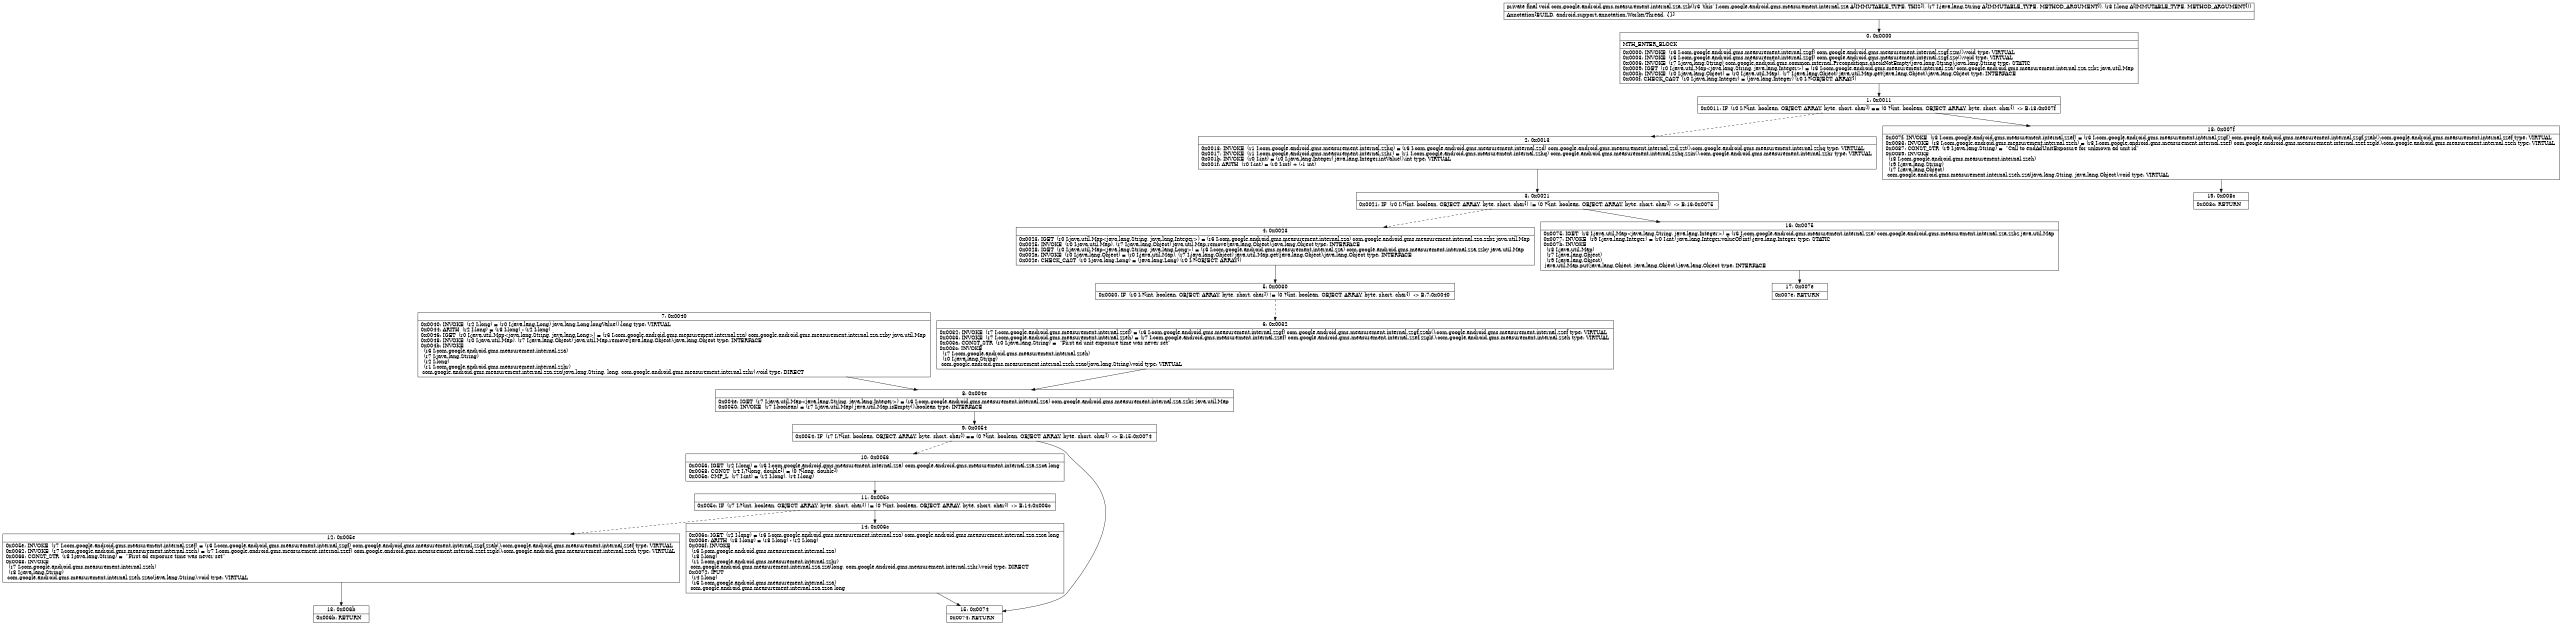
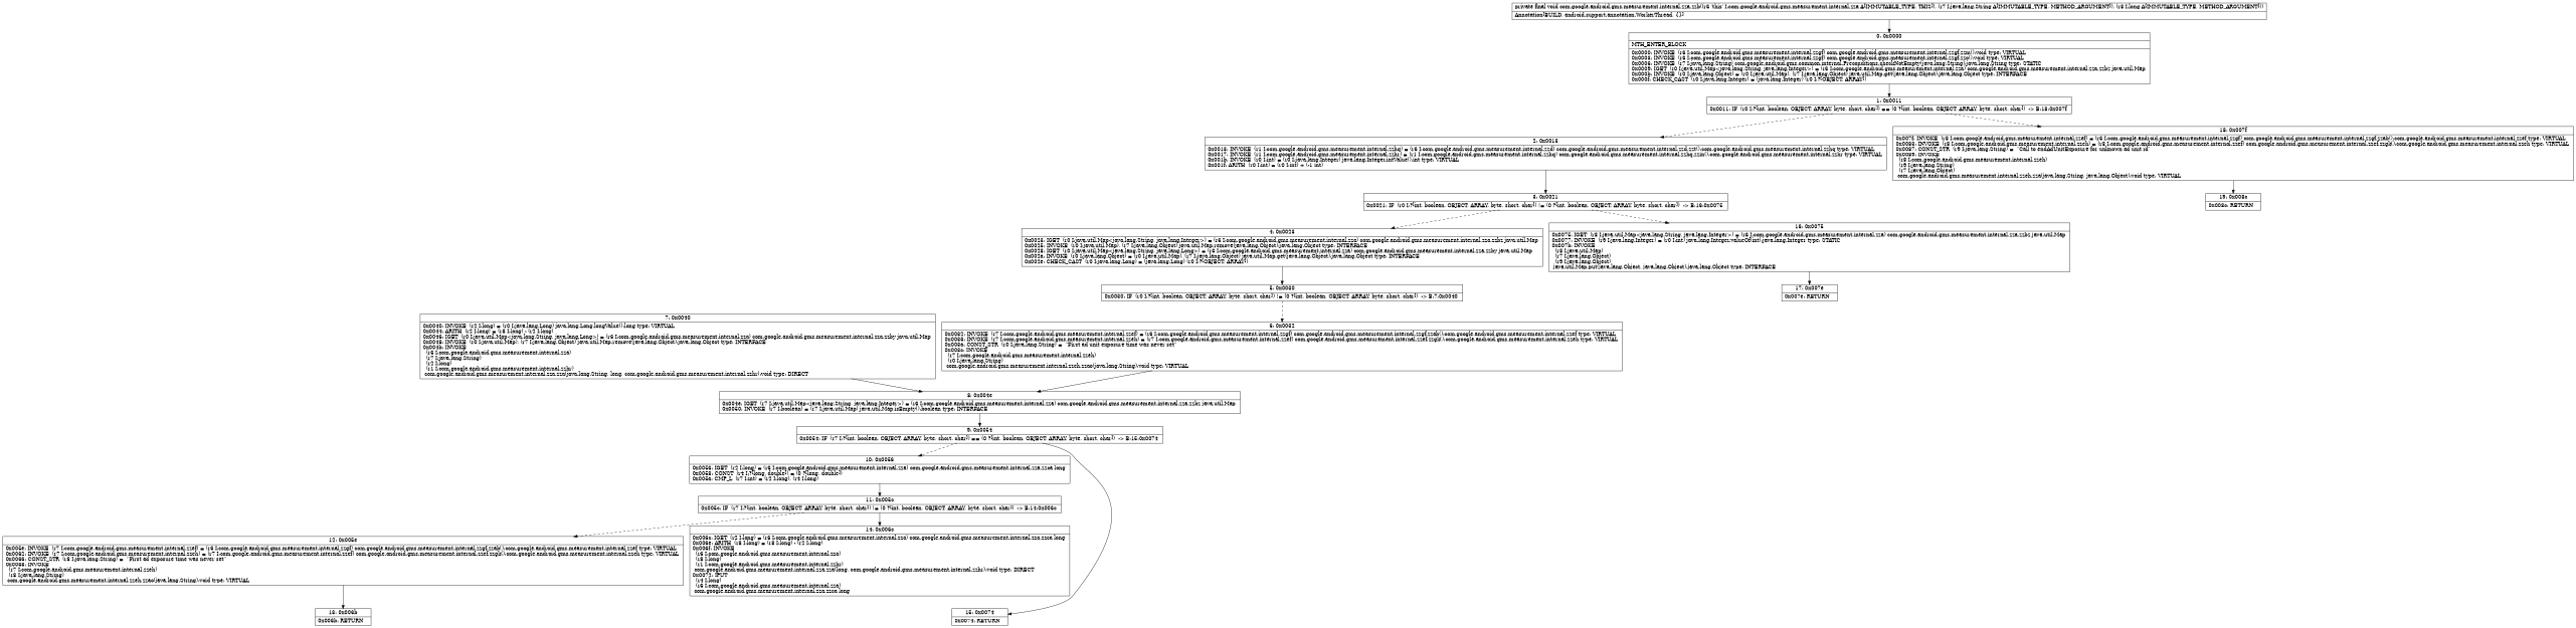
  digraph {
    node [shape=record]
    n1 [label="{0\:\ 0x0000|MTH_ENTER_BLOCK\l|0x0000: INVOKE  (r6 I:com.google.android.gms.measurement.internal.zzgf) com.google.android.gms.measurement.internal.zzgf.zzm():void type: VIRTUAL \l0x0003: INVOKE  (r6 I:com.google.android.gms.measurement.internal.zzgf) com.google.android.gms.measurement.internal.zzgf.zzo():void type: VIRTUAL \l0x0006: INVOKE  (r7 I:java.lang.String) com.google.android.gms.common.internal.Preconditions.checkNotEmpty(java.lang.String):java.lang.String type: STATIC \l0x0009: IGET  (r0 I:java.util.Map\<java.lang.String, java.lang.Integer\>) = (r6 I:com.google.android.gms.measurement.internal.zza) com.google.android.gms.measurement.internal.zza.zzbz java.util.Map \l0x000b: INVOKE  (r0 I:java.lang.Object) = (r0 I:java.util.Map), (r7 I:java.lang.Object) java.util.Map.get(java.lang.Object):java.lang.Object type: INTERFACE \l0x000f: CHECK_CAST  (r0 I:java.lang.Integer) = (java.lang.Integer) (r0 I:?[OBJECT, ARRAY]) \l}"]
    n2 [label="{1\:\ 0x0011|0x0011: IF  (r0 I:?[int, boolean, OBJECT, ARRAY, byte, short, char]) == (0 ?[int, boolean, OBJECT, ARRAY, byte, short, char])  \-\> B:18:0x007f \l}"]
    n3 [label="{2\:\ 0x0013|0x0013: INVOKE  (r1 I:com.google.android.gms.measurement.internal.zzhq) = (r6 I:com.google.android.gms.measurement.internal.zzd) com.google.android.gms.measurement.internal.zzd.zzt():com.google.android.gms.measurement.internal.zzhq type: VIRTUAL \l0x0017: INVOKE  (r1 I:com.google.android.gms.measurement.internal.zzhr) = (r1 I:com.google.android.gms.measurement.internal.zzhq) com.google.android.gms.measurement.internal.zzhq.zzin():com.google.android.gms.measurement.internal.zzhr type: VIRTUAL \l0x001b: INVOKE  (r0 I:int) = (r0 I:java.lang.Integer) java.lang.Integer.intValue():int type: VIRTUAL \l0x001f: ARITH  (r0 I:int) = (r0 I:int) + (\-1 int) \l}"]
    n4 [label="{18\:\ 0x007f|0x007f: INVOKE  (r8 I:com.google.android.gms.measurement.internal.zzef) = (r6 I:com.google.android.gms.measurement.internal.zzgf) com.google.android.gms.measurement.internal.zzgf.zzab():com.google.android.gms.measurement.internal.zzef type: VIRTUAL \l0x0083: INVOKE  (r8 I:com.google.android.gms.measurement.internal.zzeh) = (r8 I:com.google.android.gms.measurement.internal.zzef) com.google.android.gms.measurement.internal.zzef.zzgk():com.google.android.gms.measurement.internal.zzeh type: VIRTUAL \l0x0087: CONST_STR  (r9 I:java.lang.String) =  \"Call to endAdUnitExposure for unknown ad unit id\" \l0x0089: INVOKE  \l  (r8 I:com.google.android.gms.measurement.internal.zzeh)\l  (r9 I:java.lang.String)\l  (r7 I:java.lang.Object)\l com.google.android.gms.measurement.internal.zzeh.zza(java.lang.String, java.lang.Object):void type: VIRTUAL \l}"]
    n5 [label="{3\:\ 0x0021|0x0021: IF  (r0 I:?[int, boolean, OBJECT, ARRAY, byte, short, char]) != (0 ?[int, boolean, OBJECT, ARRAY, byte, short, char])  \-\> B:16:0x0075 \l}"]
    n6 [label="{19\:\ 0x008c|0x008c: RETURN   \l}"]
    n7 [label="{4\:\ 0x0023|0x0023: IGET  (r0 I:java.util.Map\<java.lang.String, java.lang.Integer\>) = (r6 I:com.google.android.gms.measurement.internal.zza) com.google.android.gms.measurement.internal.zza.zzbz java.util.Map \l0x0025: INVOKE  (r0 I:java.util.Map), (r7 I:java.lang.Object) java.util.Map.remove(java.lang.Object):java.lang.Object type: INTERFACE \l0x0028: IGET  (r0 I:java.util.Map\<java.lang.String, java.lang.Long\>) = (r6 I:com.google.android.gms.measurement.internal.zza) com.google.android.gms.measurement.internal.zza.zzby java.util.Map \l0x002a: INVOKE  (r0 I:java.lang.Object) = (r0 I:java.util.Map), (r7 I:java.lang.Object) java.util.Map.get(java.lang.Object):java.lang.Object type: INTERFACE \l0x002e: CHECK_CAST  (r0 I:java.lang.Long) = (java.lang.Long) (r0 I:?[OBJECT, ARRAY]) \l}"]
    n8 [label="{16\:\ 0x0075|0x0075: IGET  (r8 I:java.util.Map\<java.lang.String, java.lang.Integer\>) = (r6 I:com.google.android.gms.measurement.internal.zza) com.google.android.gms.measurement.internal.zza.zzbz java.util.Map \l0x0077: INVOKE  (r9 I:java.lang.Integer) = (r0 I:int) java.lang.Integer.valueOf(int):java.lang.Integer type: STATIC \l0x007b: INVOKE  \l  (r8 I:java.util.Map)\l  (r7 I:java.lang.Object)\l  (r9 I:java.lang.Object)\l java.util.Map.put(java.lang.Object, java.lang.Object):java.lang.Object type: INTERFACE \l}"]
    n9 [label="{5\:\ 0x0030|0x0030: IF  (r0 I:?[int, boolean, OBJECT, ARRAY, byte, short, char]) != (0 ?[int, boolean, OBJECT, ARRAY, byte, short, char])  \-\> B:7:0x0040 \l}"]
    n10 [label="{17\:\ 0x007e|0x007e: RETURN   \l}"]
    n11 [label="{6\:\ 0x0032|0x0032: INVOKE  (r7 I:com.google.android.gms.measurement.internal.zzef) = (r6 I:com.google.android.gms.measurement.internal.zzgf) com.google.android.gms.measurement.internal.zzgf.zzab():com.google.android.gms.measurement.internal.zzef type: VIRTUAL \l0x0036: INVOKE  (r7 I:com.google.android.gms.measurement.internal.zzeh) = (r7 I:com.google.android.gms.measurement.internal.zzef) com.google.android.gms.measurement.internal.zzef.zzgk():com.google.android.gms.measurement.internal.zzeh type: VIRTUAL \l0x003a: CONST_STR  (r0 I:java.lang.String) =  \"First ad unit exposure time was never set\" \l0x003c: INVOKE  \l  (r7 I:com.google.android.gms.measurement.internal.zzeh)\l  (r0 I:java.lang.String)\l com.google.android.gms.measurement.internal.zzeh.zzao(java.lang.String):void type: VIRTUAL \l}"]
    n12 [label="{8\:\ 0x004e|0x004e: IGET  (r7 I:java.util.Map\<java.lang.String, java.lang.Integer\>) = (r6 I:com.google.android.gms.measurement.internal.zza) com.google.android.gms.measurement.internal.zza.zzbz java.util.Map \l0x0050: INVOKE  (r7 I:boolean) = (r7 I:java.util.Map) java.util.Map.isEmpty():boolean type: INTERFACE \l}"]
    n13 [label="{7\:\ 0x0040|0x0040: INVOKE  (r2 I:long) = (r0 I:java.lang.Long) java.lang.Long.longValue():long type: VIRTUAL \l0x0044: ARITH  (r2 I:long) = (r8 I:long) \- (r2 I:long) \l0x0046: IGET  (r0 I:java.util.Map\<java.lang.String, java.lang.Long\>) = (r6 I:com.google.android.gms.measurement.internal.zza) com.google.android.gms.measurement.internal.zza.zzby java.util.Map \l0x0048: INVOKE  (r0 I:java.util.Map), (r7 I:java.lang.Object) java.util.Map.remove(java.lang.Object):java.lang.Object type: INTERFACE \l0x004b: INVOKE  \l  (r6 I:com.google.android.gms.measurement.internal.zza)\l  (r7 I:java.lang.String)\l  (r2 I:long)\l  (r1 I:com.google.android.gms.measurement.internal.zzhr)\l com.google.android.gms.measurement.internal.zza.zza(java.lang.String, long, com.google.android.gms.measurement.internal.zzhr):void type: DIRECT \l}"]
    n14 [label="{9\:\ 0x0054|0x0054: IF  (r7 I:?[int, boolean, OBJECT, ARRAY, byte, short, char]) == (0 ?[int, boolean, OBJECT, ARRAY, byte, short, char])  \-\> B:15:0x0074 \l}"]
    n15 [label="{10\:\ 0x0056|0x0056: IGET  (r2 I:long) = (r6 I:com.google.android.gms.measurement.internal.zza) com.google.android.gms.measurement.internal.zza.zzca long \l0x0058: CONST  (r4 I:?[long, double]) = (0 ?[long, double]) \l0x005a: CMP_L  (r7 I:int) = (r2 I:long), (r4 I:long) \l}"]
    n16 [label="{15\:\ 0x0074|0x0074: RETURN   \l}"]
    n17 [label="{11\:\ 0x005c|0x005c: IF  (r7 I:?[int, boolean, OBJECT, ARRAY, byte, short, char]) != (0 ?[int, boolean, OBJECT, ARRAY, byte, short, char])  \-\> B:14:0x006c \l}"]
    n18 [label="{12\:\ 0x005e|0x005e: INVOKE  (r7 I:com.google.android.gms.measurement.internal.zzef) = (r6 I:com.google.android.gms.measurement.internal.zzgf) com.google.android.gms.measurement.internal.zzgf.zzab():com.google.android.gms.measurement.internal.zzef type: VIRTUAL \l0x0062: INVOKE  (r7 I:com.google.android.gms.measurement.internal.zzeh) = (r7 I:com.google.android.gms.measurement.internal.zzef) com.google.android.gms.measurement.internal.zzef.zzgk():com.google.android.gms.measurement.internal.zzeh type: VIRTUAL \l0x0066: CONST_STR  (r8 I:java.lang.String) =  \"First ad exposure time was never set\" \l0x0068: INVOKE  \l  (r7 I:com.google.android.gms.measurement.internal.zzeh)\l  (r8 I:java.lang.String)\l com.google.android.gms.measurement.internal.zzeh.zzao(java.lang.String):void type: VIRTUAL \l}"]
    n19 [label="{14\:\ 0x006c|0x006c: IGET  (r2 I:long) = (r6 I:com.google.android.gms.measurement.internal.zza) com.google.android.gms.measurement.internal.zza.zzca long \l0x006e: ARITH  (r8 I:long) = (r8 I:long) \- (r2 I:long) \l0x006f: INVOKE  \l  (r6 I:com.google.android.gms.measurement.internal.zza)\l  (r8 I:long)\l  (r1 I:com.google.android.gms.measurement.internal.zzhr)\l com.google.android.gms.measurement.internal.zza.zza(long, com.google.android.gms.measurement.internal.zzhr):void type: DIRECT \l0x0072: IPUT  \l  (r4 I:long)\l  (r6 I:com.google.android.gms.measurement.internal.zza)\l com.google.android.gms.measurement.internal.zza.zzca long \l}"]
    n20 [label="{13\:\ 0x006b|0x006b: RETURN   \l}"]
    n21 [label="{private final void com.google.android.gms.measurement.internal.zza.zzb((r6 'this' I:com.google.android.gms.measurement.internal.zza A[IMMUTABLE_TYPE, THIS]), (r7 I:java.lang.String A[IMMUTABLE_TYPE, METHOD_ARGUMENT]), (r8 I:long A[IMMUTABLE_TYPE, METHOD_ARGUMENT]))  | Annotation[BUILD, android.support.annotation.WorkerThread, \{\}]\l}"]
    n1 -> n2
    n2 -> n3 [style=dashed]
-   n2 -> n4
+   n2 -> n4 [style=dashed]
    n3 -> n5
    n4 -> n6
    n5 -> n7 [style=dashed]
-   n5 -> n8
+   n5 -> n8 [style=dashed]
    n7 -> n9
    n8 -> n10
    n9 -> n11 [style=dashed]
    n11 -> n12
    n12 -> n14
    n13 -> n12
    n14 -> n15 [style=dashed]
    n14 -> n16
    n15 -> n17
    n17 -> n18 [style=dashed]
    n17 -> n19
    n18 -> n20
-   n19 -> n16
    n21 -> n1
  }
